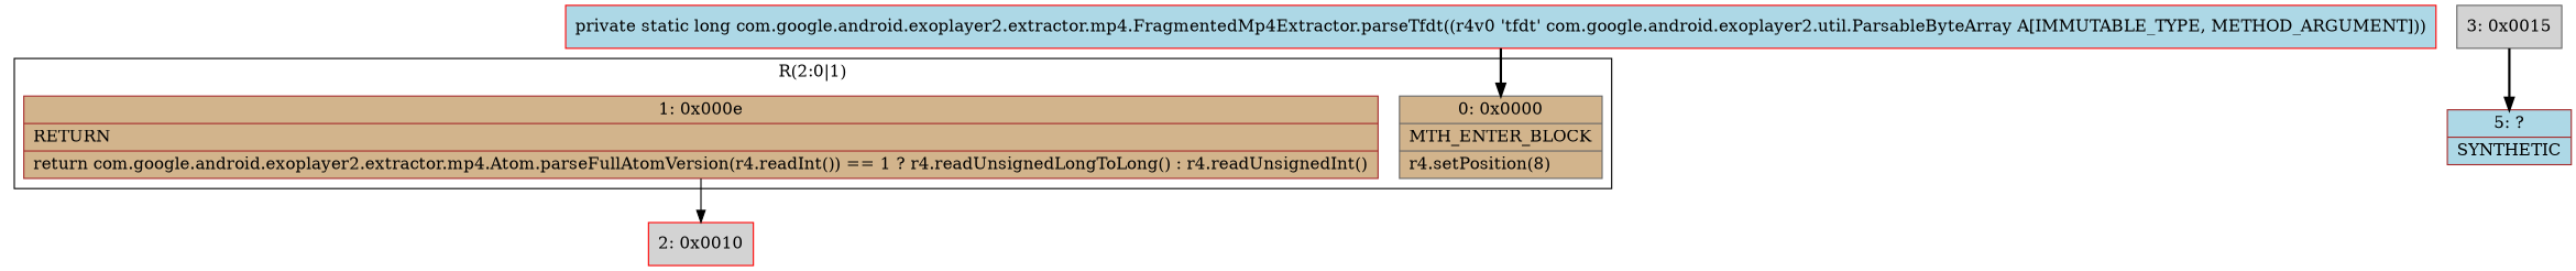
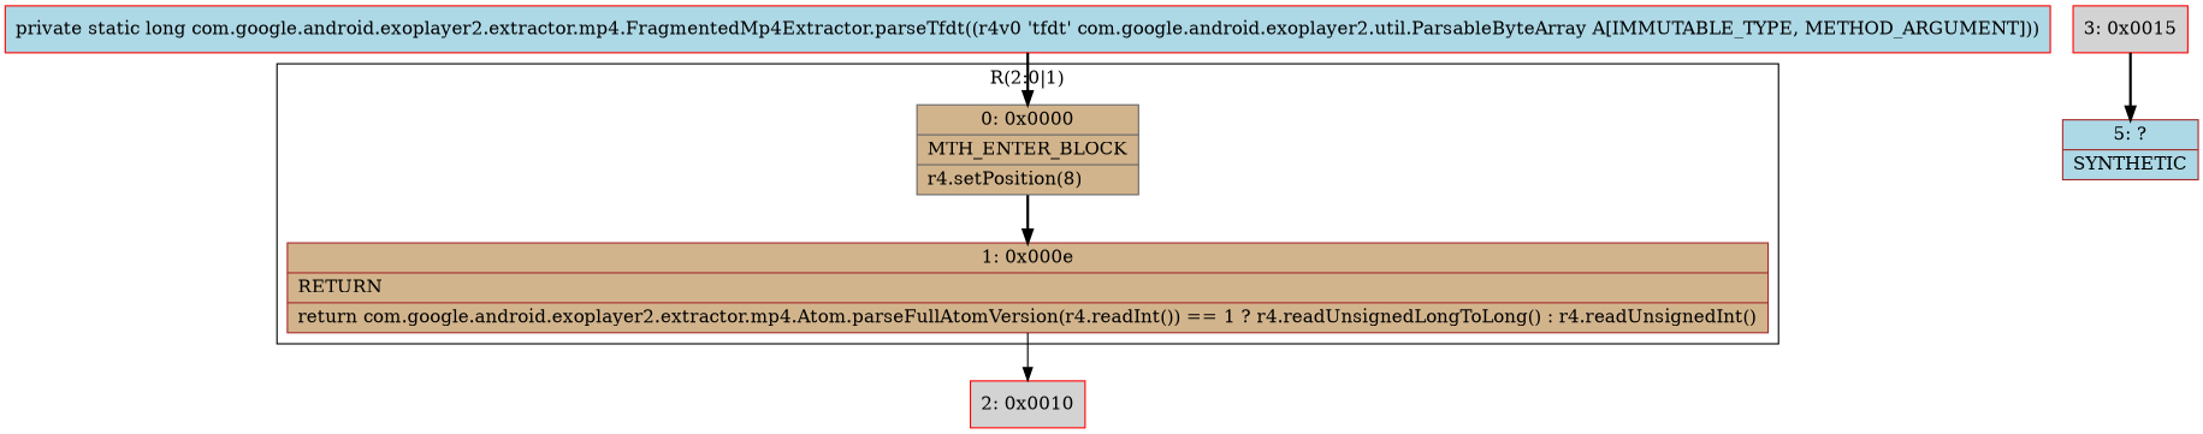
  digraph {
    node [color=gray40 fillcolor=tan shape=record style=filled]
    edge [style=bold]
    n1 [label="{0\:\ 0x0000|MTH_ENTER_BLOCK\l|r4.setPosition(8)\l}"]
    n2 [color=brown label="{1\:\ 0x000e|RETURN\l|return com.google.android.exoplayer2.extractor.mp4.Atom.parseFullAtomVersion(r4.readInt()) == 1 ? r4.readUnsignedLongToLong() : r4.readUnsignedInt()\l}"]
    n3 [color=red fillcolor=lightgrey label="{2\:\ 0x0010}"]
-   n4 [fillcolor=lightgrey label="{3\:\ 0x0015}"]
+   n4 [color=red fillcolor=lightgrey label="{3\:\ 0x0015}"]
    n5 [color=brown fillcolor=lightblue label="{5\:\ ?|SYNTHETIC\l}"]
    n6 [color=red fillcolor=lightblue label="{private static long com.google.android.exoplayer2.extractor.mp4.FragmentedMp4Extractor.parseTfdt((r4v0 'tfdt' com.google.android.exoplayer2.util.ParsableByteArray A[IMMUTABLE_TYPE, METHOD_ARGUMENT])) }"]
    subgraph cluster_1 {
      label="R(2:0|1)"
      n1
      n2
    }
+   n1 -> n2
    n2 -> n3 [style=solid]
    n4 -> n5
    n6 -> n1
  }
